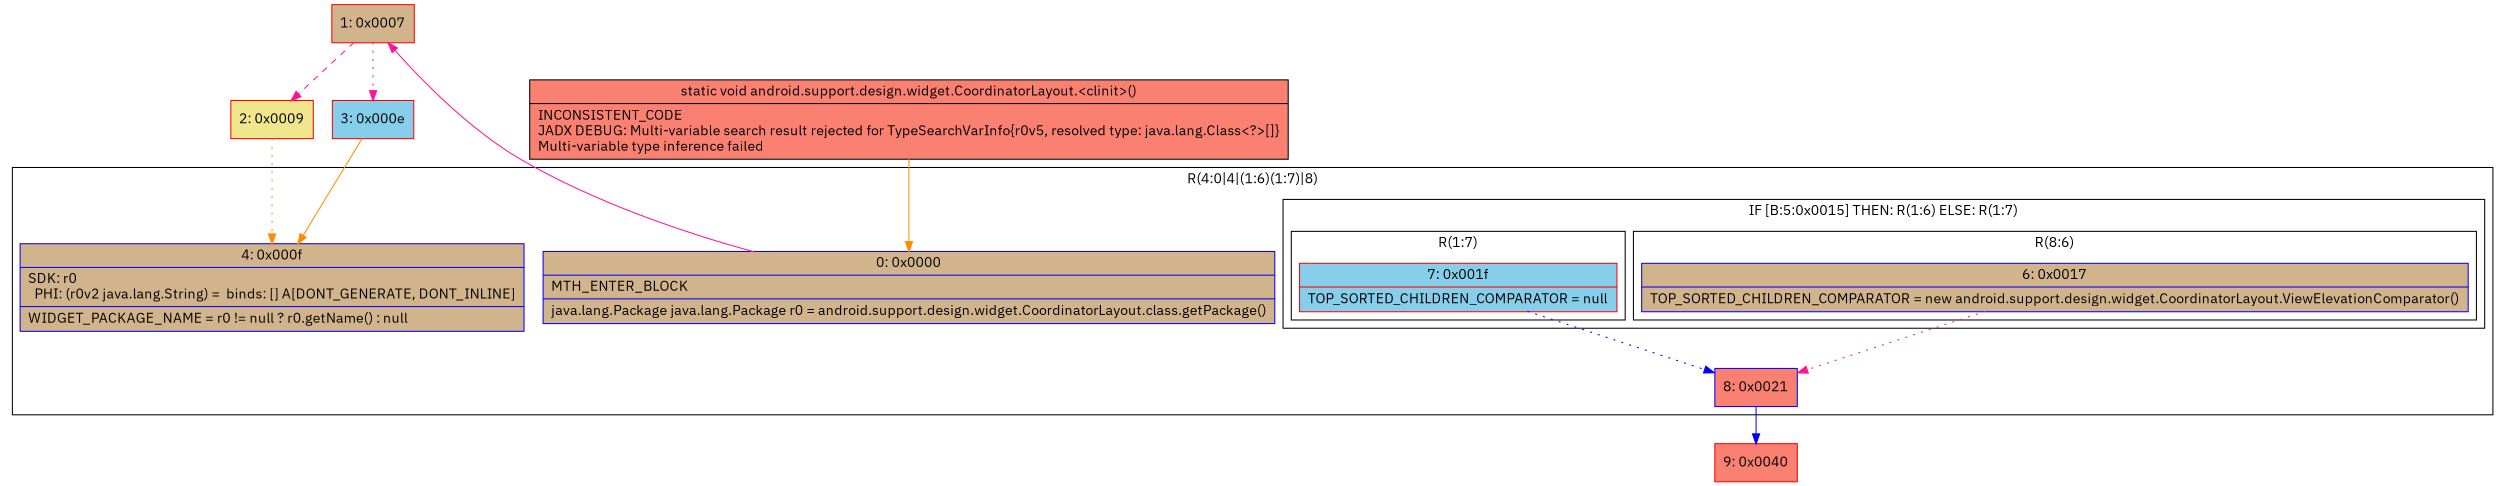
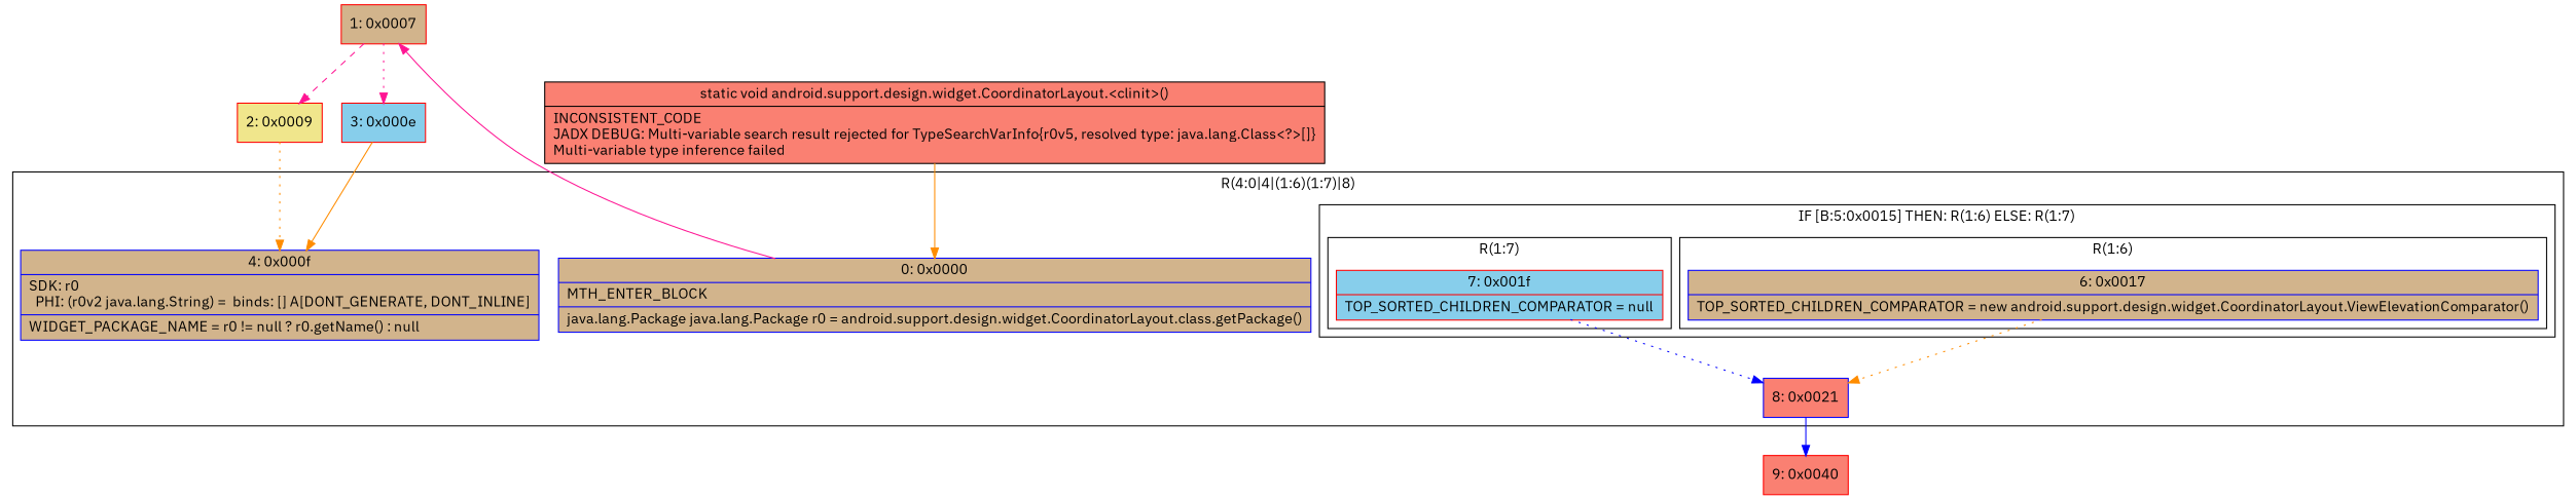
  digraph {
    fontname="IBM Plex Sans"
    node [color=red fillcolor=tan fontname="IBM Plex Sans" shape=record style=filled]
    edge [color=deeppink fontname="IBM Plex Sans" style=dotted]
    n1 [color=blue label="{6\:\ 0x0017|TOP_SORTED_CHILDREN_COMPARATOR = new android.support.design.widget.CoordinatorLayout.ViewElevationComparator()\l}"]
    n2 [fillcolor=skyblue label="{7\:\ 0x001f|TOP_SORTED_CHILDREN_COMPARATOR = null\l}"]
    n3 [color=blue label="{0\:\ 0x0000|MTH_ENTER_BLOCK\l|java.lang.Package java.lang.Package r0 = android.support.design.widget.CoordinatorLayout.class.getPackage()\l}"]
    n4 [color=blue label="{4\:\ 0x000f|SDK: r0 \l  PHI: (r0v2 java.lang.String) =  binds: [] A[DONT_GENERATE, DONT_INLINE]\l|WIDGET_PACKAGE_NAME = r0 != null ? r0.getName() : null\l}"]
    n5 [color=blue fillcolor=salmon label="{8\:\ 0x0021}"]
    n6 [label="{1\:\ 0x0007}"]
    n7 [fillcolor=salmon label="{9\:\ 0x0040}"]
    n8 [fillcolor=khaki label="{2\:\ 0x0009}"]
    n9 [fillcolor=skyblue label="{3\:\ 0x000e}"]
    n10 [fillcolor=salmon label="{static void android.support.design.widget.CoordinatorLayout.\<clinit\>()  | INCONSISTENT_CODE\lJADX DEBUG: Multi\-variable search result rejected for TypeSearchVarInfo\{r0v5, resolved type: java.lang.Class\<?\>[]\}\lMulti\-variable type inference failed\l}" color=""]
    subgraph cluster_1 {
      label="R(4:0|4|(1:6)(1:7)|8)"
      n3
      n4
      n5
      subgraph cluster_2 {
        label="IF [B:5:0x0015] THEN: R(1:6) ELSE: R(1:7)"
        subgraph cluster_3 {
-         label="R(8:6)"
+         label="R(1:6)"
          n1
        }
        subgraph cluster_4 {
          label="R(1:7)"
          n2
        }
      }
    }
-   n1 -> n5
+   n1 -> n5 [color=darkorange]
    n2 -> n5 [color=blue]
    n3 -> n6 [style=solid]
    n5 -> n7 [color=blue style=solid]
    n6 -> n8 [style=dashed]
    n6 -> n9
    n8 -> n4 [color=darkorange]
    n9 -> n4 [color=darkorange style=solid]
    n10 -> n3 [color=darkorange style=solid]
  }
